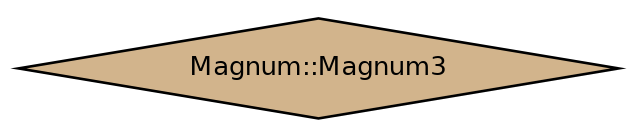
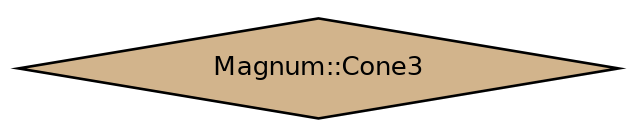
  digraph {
    rankdir=LR
-   n1 [color=black fillcolor=tan fontname=Helvetica fontsize=10 height=0.2 label="Magnum::Magnum3" shape=diamond style=filled width=0.4]
+   n1 [color=black fillcolor=tan fontname=Helvetica fontsize=10 height=0.2 label="Magnum::Cone3" shape=diamond style=filled width=0.4]
  }
